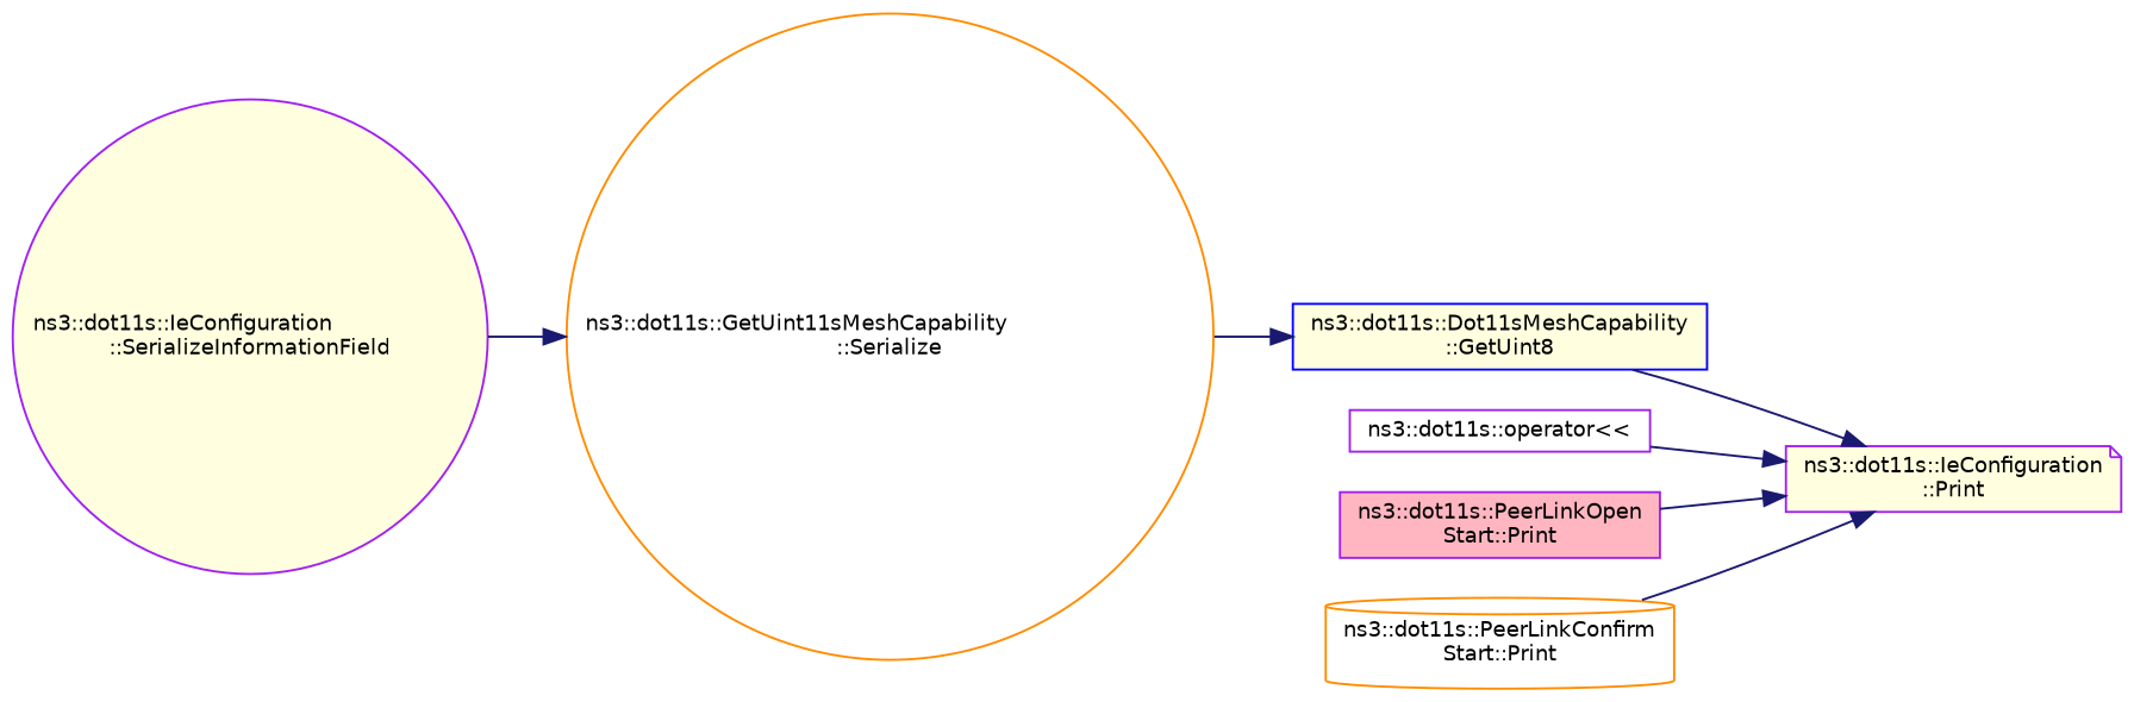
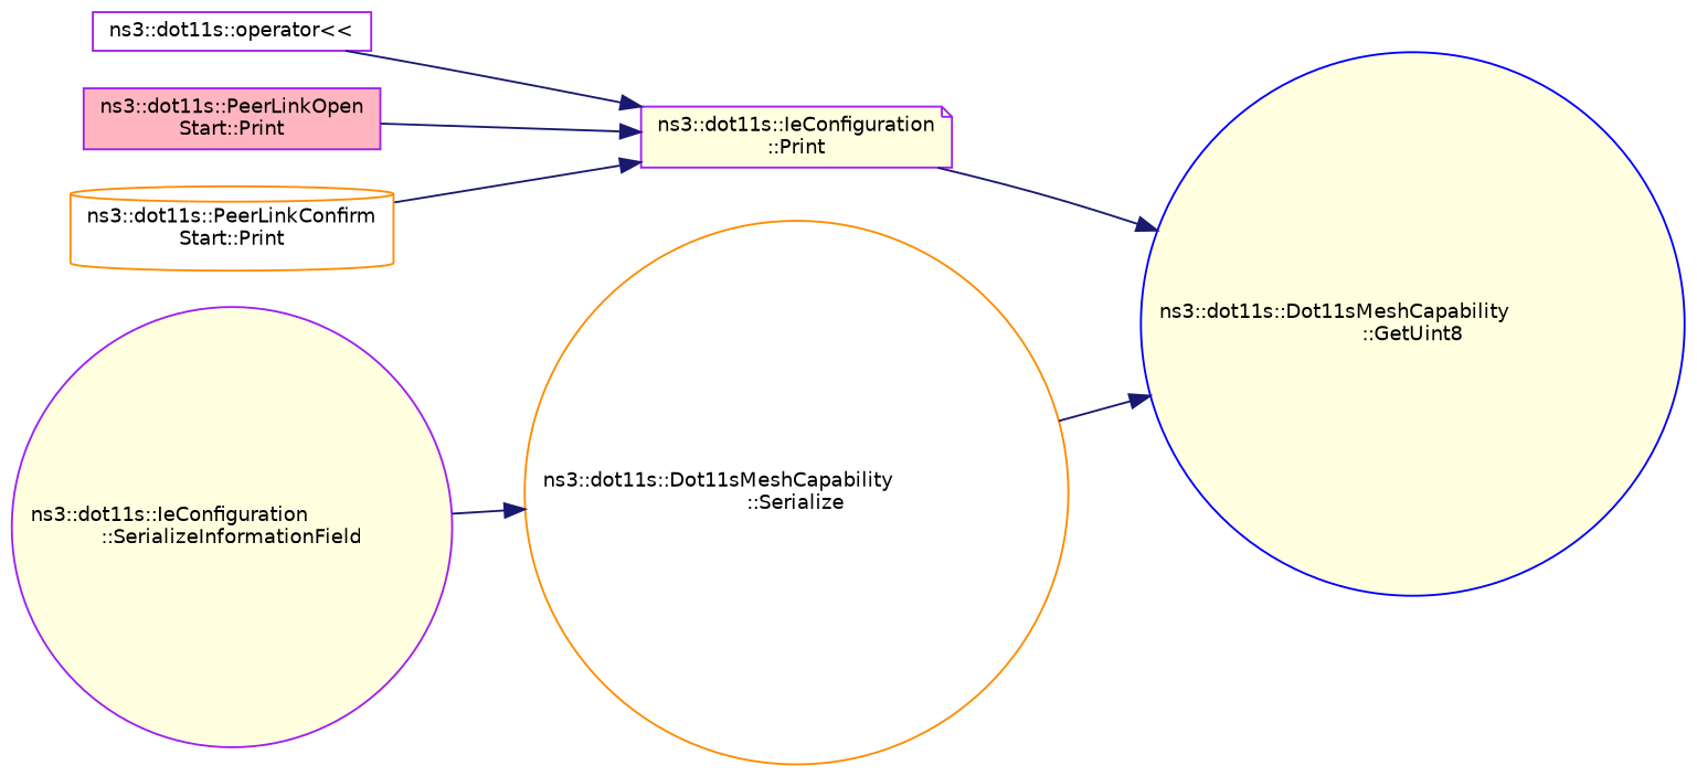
  digraph {
    rankdir=RL
    node [color=purple fillcolor=lightyellow fontname=Helvetica fontsize=10 shape=circle style=filled]
    edge [color=midnightblue dir=back fontname=Helvetica fontsize=10 labelfontname=Helvetica labelfontsize=10 style=solid]
-   n1 [color=blue fontcolor=black height=0.2 label="ns3::dot11s::Dot11sMeshCapability\l::GetUint8" shape=box width=0.4]
+   n1 [color=blue fontcolor=black height=0.2 label="ns3::dot11s::Dot11sMeshCapability\l::GetUint8" width=0.4]
    n2 [height=0.2 label="ns3::dot11s::IeConfiguration\l::Print" shape=note width=0.4]
-   n3 [color=darkorange fillcolor=white height=0.2 label="ns3::dot11s::GetUint11sMeshCapability\l::Serialize" width=0.4]
+   n3 [color=darkorange fillcolor=white height=0.2 label="ns3::dot11s::Dot11sMeshCapability\l::Serialize" width=0.4]
    n4 [fillcolor=white height=0.2 label="ns3::dot11s::operator\<\<" shape=box width=0.4]
    n5 [fillcolor=lightpink height=0.2 label="ns3::dot11s::PeerLinkOpen\lStart::Print" shape=box width=0.4]
    n6 [color=darkorange fillcolor=white height=0.2 label="ns3::dot11s::PeerLinkConfirm\lStart::Print" shape=cylinder width=0.4]
    n7 [height=0.2 label="ns3::dot11s::IeConfiguration\l::SerializeInformationField" width=0.4]
-   n2 -> n1
+   n1 -> n2
    n1 -> n3
    n2 -> n4
    n2 -> n5
    n2 -> n6
    n3 -> n7
  }
